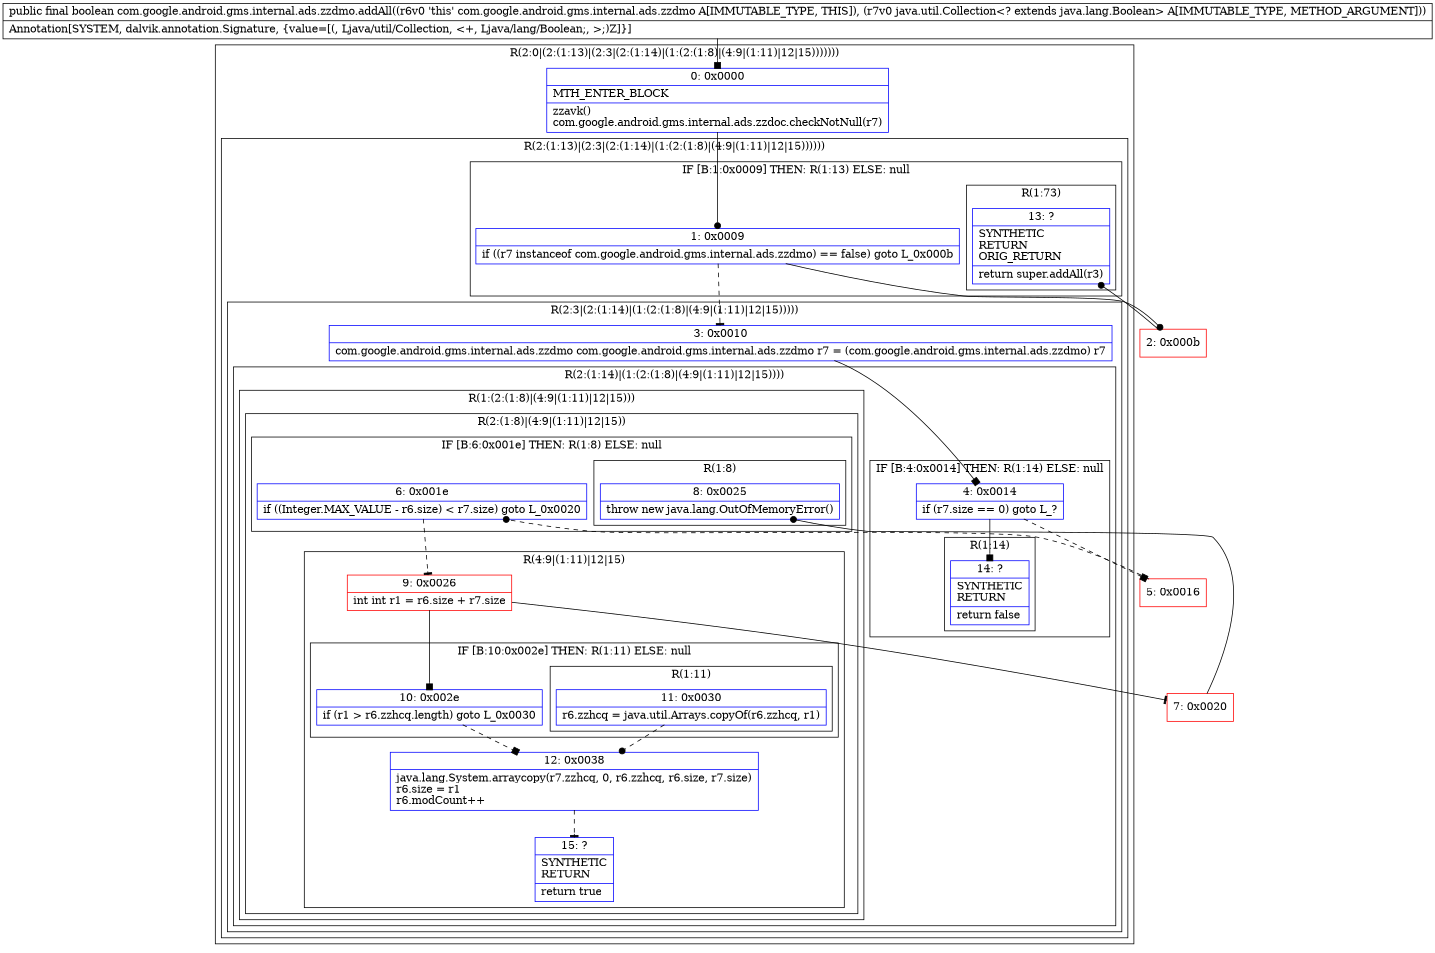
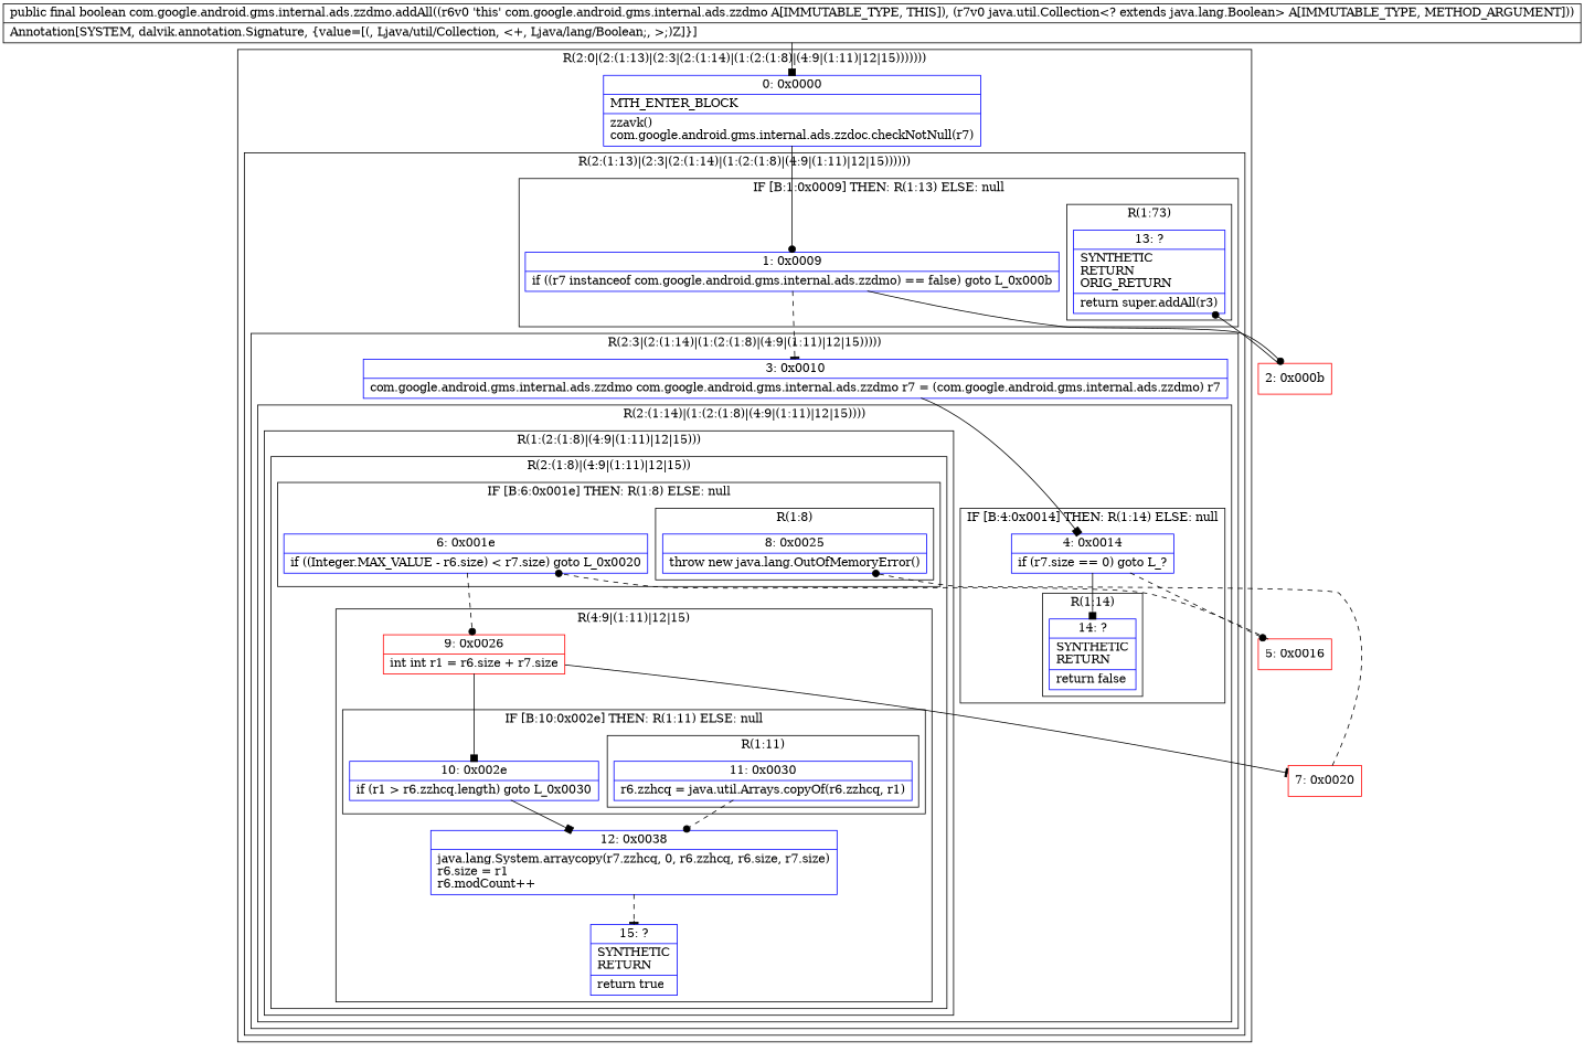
  digraph {
    node [color=blue shape=record]
    edge [arrowhead=dot]
    n1 [label="{13\:\ ?|SYNTHETIC\lRETURN\lORIG_RETURN\l|return super.addAll(r3)\l}"]
    n2 [label="{1\:\ 0x0009|if ((r7 instanceof com.google.android.gms.internal.ads.zzdmo) == false) goto L_0x000b\l}"]
    n3 [label="{14\:\ ?|SYNTHETIC\lRETURN\l|return false\l}"]
    n4 [label="{4\:\ 0x0014|if (r7.size == 0) goto L_?\l}"]
    n5 [label="{8\:\ 0x0025|throw new java.lang.OutOfMemoryError()\l}"]
    n6 [label="{6\:\ 0x001e|if ((Integer.MAX_VALUE \- r6.size) \< r7.size) goto L_0x0020\l}"]
    n7 [label="{11\:\ 0x0030|r6.zzhcq = java.util.Arrays.copyOf(r6.zzhcq, r1)\l}"]
    n8 [label="{10\:\ 0x002e|if (r1 \> r6.zzhcq.length) goto L_0x0030\l}"]
    n9 [color=red label="{9\:\ 0x0026|int int r1 = r6.size + r7.size\l}"]
    n10 [label="{12\:\ 0x0038|java.lang.System.arraycopy(r7.zzhcq, 0, r6.zzhcq, r6.size, r7.size)\lr6.size = r1\lr6.modCount++\l}"]
    n11 [label="{15\:\ ?|SYNTHETIC\lRETURN\l|return true\l}"]
    n12 [label="{3\:\ 0x0010|com.google.android.gms.internal.ads.zzdmo com.google.android.gms.internal.ads.zzdmo r7 = (com.google.android.gms.internal.ads.zzdmo) r7\l}"]
    n13 [label="{0\:\ 0x0000|MTH_ENTER_BLOCK\l|zzavk()\lcom.google.android.gms.internal.ads.zzdoc.checkNotNull(r7)\l}"]
    n14 [color=red label="{2\:\ 0x000b}"]
    n15 [color=red label="{5\:\ 0x0016}"]
    n16 [color=red label="{7\:\ 0x0020}"]
    n17 [label="{public final boolean com.google.android.gms.internal.ads.zzdmo.addAll((r6v0 'this' com.google.android.gms.internal.ads.zzdmo A[IMMUTABLE_TYPE, THIS]), (r7v0 java.util.Collection\<? extends java.lang.Boolean\> A[IMMUTABLE_TYPE, METHOD_ARGUMENT]))  | Annotation[SYSTEM, dalvik.annotation.Signature, \{value=[(, Ljava\/util\/Collection, \<+, Ljava\/lang\/Boolean;, \>;)Z]\}]\l}" color=""]
    subgraph cluster_1 {
      label="R(2:0|(2:(1:13)|(2:3|(2:(1:14)|(1:(2:(1:8)|(4:9|(1:11)|12|15)))))))"
      n13
      subgraph cluster_2 {
        label="R(2:(1:13)|(2:3|(2:(1:14)|(1:(2:(1:8)|(4:9|(1:11)|12|15))))))"
        subgraph cluster_3 {
          label="IF [B:1:0x0009] THEN: R(1:13) ELSE: null"
          n2
          subgraph cluster_4 {
            label="R(1:73)"
            n1
          }
        }
        subgraph cluster_5 {
          label="R(2:3|(2:(1:14)|(1:(2:(1:8)|(4:9|(1:11)|12|15)))))"
          n12
          subgraph cluster_6 {
            label="R(2:(1:14)|(1:(2:(1:8)|(4:9|(1:11)|12|15))))"
            subgraph cluster_7 {
              label="IF [B:4:0x0014] THEN: R(1:14) ELSE: null"
              n4
              subgraph cluster_8 {
                label="R(1:14)"
                n3
              }
            }
            subgraph cluster_9 {
              label="R(1:(2:(1:8)|(4:9|(1:11)|12|15)))"
              subgraph cluster_10 {
                label="R(2:(1:8)|(4:9|(1:11)|12|15))"
                subgraph cluster_11 {
                  label="IF [B:6:0x001e] THEN: R(1:8) ELSE: null"
                  n6
                  subgraph cluster_12 {
                    label="R(1:8)"
                    n5
                  }
                }
                subgraph cluster_13 {
                  label="R(4:9|(1:11)|12|15)"
                  n9
                  n10
                  n11
                  subgraph cluster_14 {
                    label="IF [B:10:0x002e] THEN: R(1:11) ELSE: null"
                    n8
                    subgraph cluster_15 {
                      label="R(1:11)"
                      n7
                    }
                  }
                }
              }
            }
          }
        }
      }
    }
    n2 -> n12 [arrowhead=tee style=dashed]
    n2 -> n14
    n4 -> n3 [arrowhead=box]
-   n4 -> n15 [arrowhead=box style=dashed]
-   n6 -> n9 [arrowhead=tee style=dashed]
+   n4 -> n15 [style=dashed]
+   n6 -> n9 [style=dashed]
    n7 -> n10 [style=dashed]
-   n8 -> n10 [arrowhead=box style=dashed]
+   n8 -> n10 [arrowhead=box style=solid]
    n9 -> n8 [arrowhead=box]
    n9 -> n16 [arrowhead=tee]
    n10 -> n11 [arrowhead=tee style=dashed]
    n12 -> n4 [arrowhead=box]
    n13 -> n2
    n14 -> n1
    n15 -> n6 [style=dashed]
-   n16 -> n5
+   n16 -> n5 [style=dashed]
    n17 -> n13 [arrowhead=box]
  }
